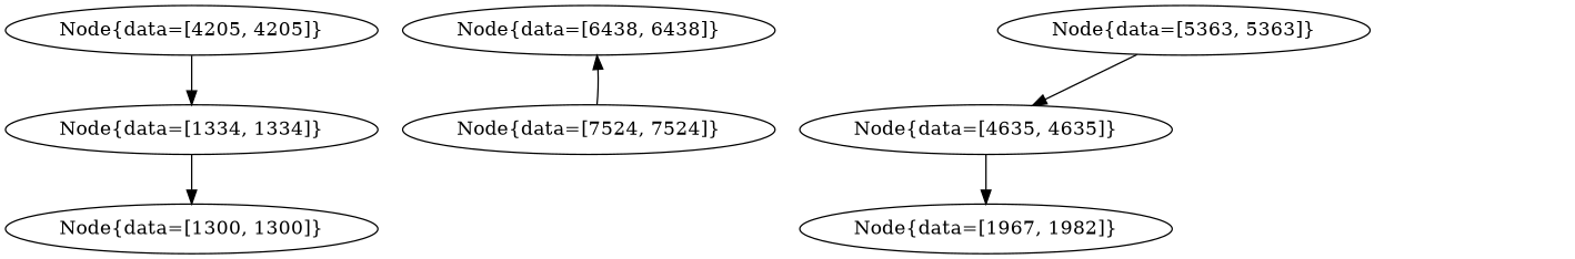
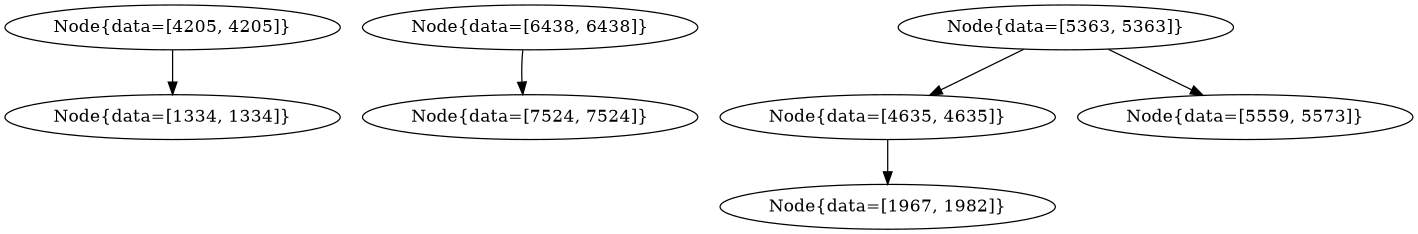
  digraph {
    n1 [label="Node{data=[4205, 4205]}"]
    n2 [label="Node{data=[1334, 1334]}"]
    n3 [label="Node{data=[6438, 6438]}"]
    n4 [label="Node{data=[7524, 7524]}"]
-   n5 [label="Node{data=[1300, 1300]}"]
    n6 [label="Node{data=[5363, 5363]}"]
    n7 [label="Node{data=[4635, 4635]}"]
+   n8 [label="Node{data=[5559, 5573]}"]
    n9 [label="Node{data=[1967, 1982]}"]
    n1 -> n2
-   n2 -> n5
-   n4 -> n3
+   n3 -> n4
    n6 -> n7
+   n6 -> n8
    n7 -> n9
  }
